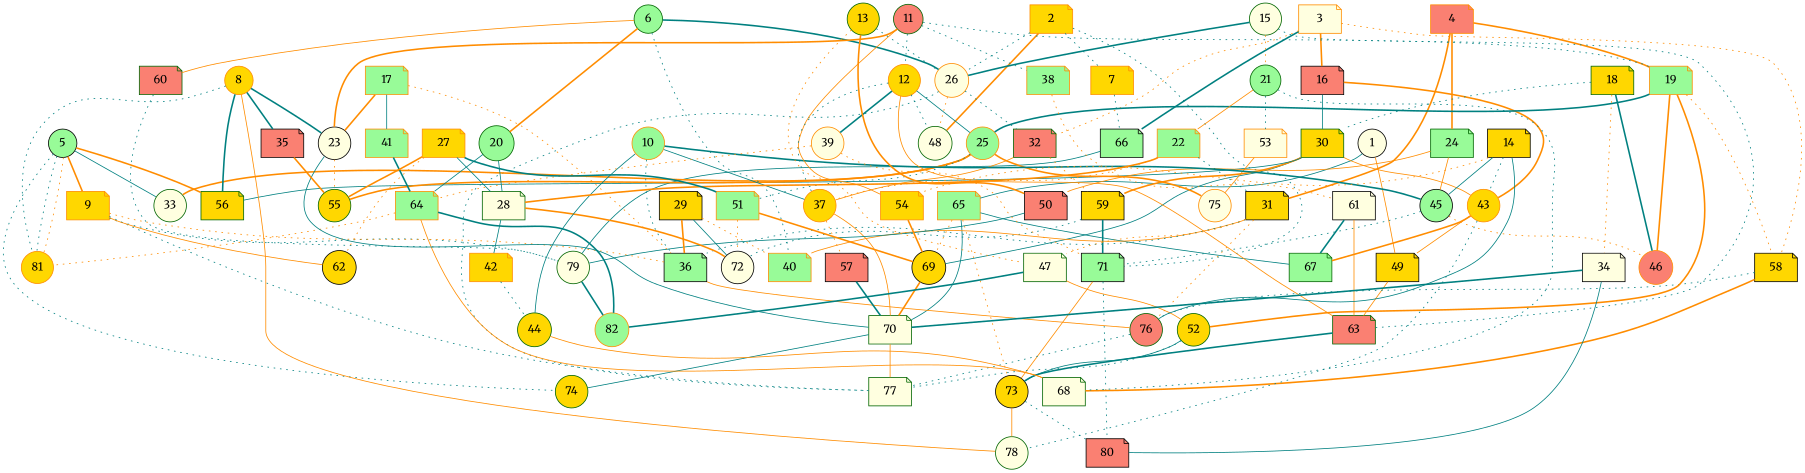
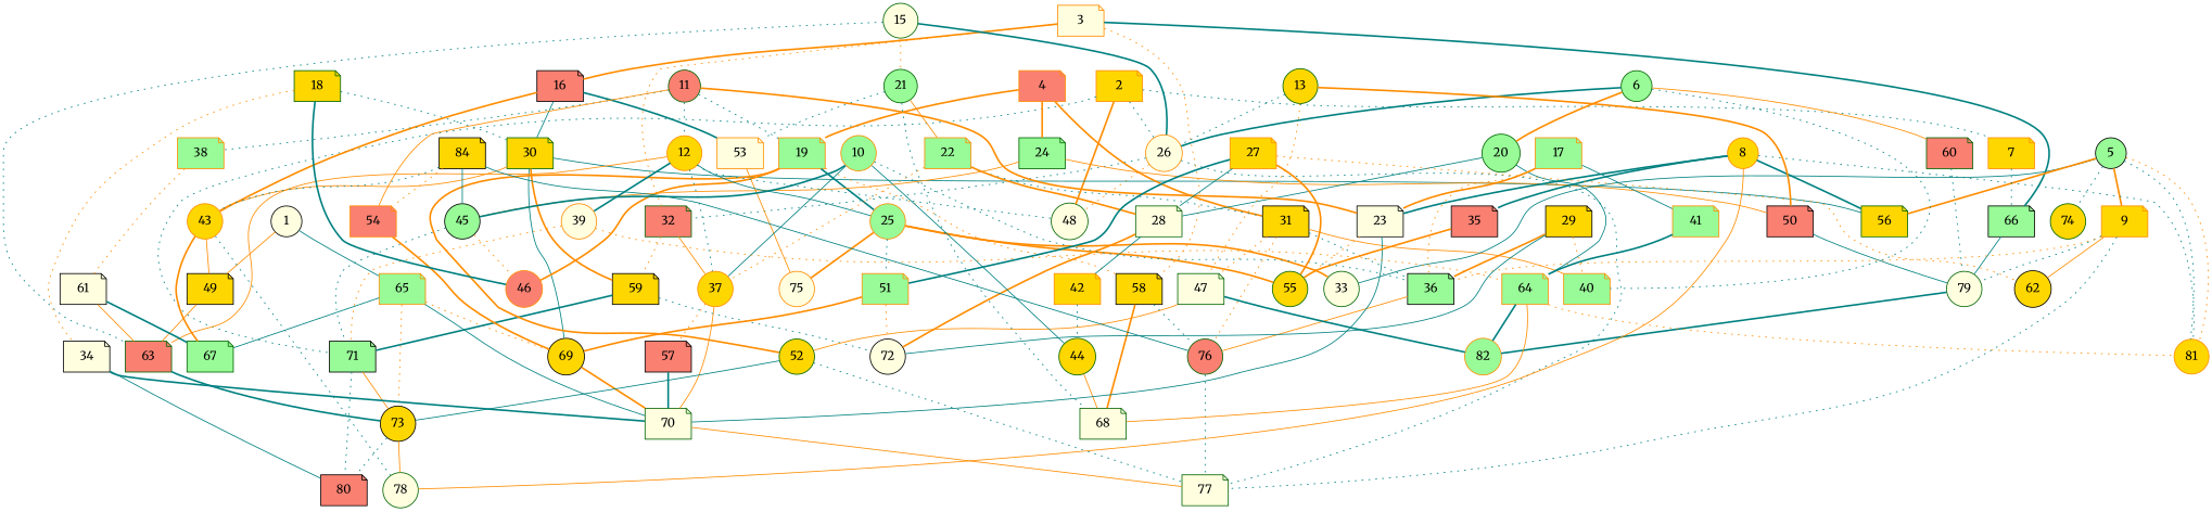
  graph {
    fontname=Merriweather
    node [color=darkorange fillcolor=gold fontname=Merriweather shape=note style=filled]
    edge [color=teal fontname=Merriweather style=dotted]
    1 [color=black fillcolor=lightyellow shape=circle]
    49 [color=black]
    65 [fillcolor=palegreen]
    63 [color=darkgreen fillcolor=salmon]
    70 [color=darkgreen fillcolor=lightyellow]
    69 [color=black shape=circle]
    67 [color=darkgreen fillcolor=palegreen]
    73 [color=black shape=circle]
    2
    7
    26 [fillcolor=lightyellow shape=circle]
    48 [color=darkgreen fillcolor=lightyellow shape=circle]
    71 [color=black fillcolor=palegreen]
    66 [color=black fillcolor=palegreen]
    32 [color=darkgreen fillcolor=salmon]
    77 [color=darkgreen fillcolor=lightyellow]
    80 [color=black fillcolor=salmon]
    3 [fillcolor=lightyellow]
    16 [color=black fillcolor=salmon]
    58 [color=black]
    43 [shape=circle]
    30 [color=darkgreen]
    53 [fillcolor=lightyellow]
    37 [shape=circle]
    59 [color=black]
    76 [color=darkgreen fillcolor=salmon shape=circle]
    68 [color=darkgreen fillcolor=lightyellow]
    79 [color=darkgreen fillcolor=lightyellow shape=circle]
    4 [fillcolor=salmon]
    19 [fillcolor=palegreen]
    24 [color=darkgreen fillcolor=palegreen]
    31 [color=black]
    25 [fillcolor=palegreen shape=circle]
    46 [fillcolor=salmon shape=circle]
    52 [color=darkgreen shape=circle]
    45 [color=black fillcolor=palegreen shape=circle]
    50 [color=black fillcolor=salmon]
    40 [fillcolor=palegreen]
    36 [color=black fillcolor=palegreen]
    47 [color=darkgreen fillcolor=lightyellow]
    5 [color=black fillcolor=palegreen shape=circle]
    33 [color=darkgreen fillcolor=lightyellow shape=circle]
    56 [color=darkgreen]
    74 [color=darkgreen shape=circle]
    81 [shape=circle]
    9
    44 [color=darkgreen shape=circle]
    42
    6 [color=darkgreen fillcolor=palegreen shape=circle]
    20 [color=darkgreen fillcolor=palegreen shape=circle]
    60 [color=darkgreen fillcolor=salmon]
    28 [color=darkgreen fillcolor=lightyellow]
    64 [fillcolor=palegreen]
    8 [shape=circle]
-   23 [color=black fillcolor=lightyellow shape=circle]
+   23 [color=black fillcolor=lightyellow]
    35 [color=black fillcolor=salmon]
    78 [color=darkgreen fillcolor=lightyellow shape=circle]
    55 [color=darkgreen shape=circle]
    62 [color=black shape=circle]
    82 [fillcolor=palegreen shape=circle]
    10 [fillcolor=palegreen shape=circle]
    57 [color=black fillcolor=salmon]
    11 [color=darkgreen fillcolor=salmon shape=circle]
    12 [shape=circle]
    38 [fillcolor=palegreen]
-   54
+   54 [fillcolor=salmon]
    39 [fillcolor=lightyellow shape=circle]
    61 [color=black fillcolor=lightyellow]
    75 [fillcolor=lightyellow shape=circle]
    51 [fillcolor=palegreen]
    13 [color=darkgreen shape=circle]
-   14 [color=black]
+   14 [color=black label=84]
    15 [color=darkgreen fillcolor=lightyellow shape=circle]
    21 [color=darkgreen fillcolor=palegreen shape=circle]
    22 [fillcolor=palegreen]
    17 [fillcolor=palegreen]
    41 [fillcolor=palegreen]
    18 [color=darkgreen]
    34 [color=black fillcolor=lightyellow]
    72 [color=black fillcolor=lightyellow shape=circle]
    27
    29 [color=black]
    1 -- 49 [color=darkorange style=solid]
    1 -- 65 [style=solid]
    49 -- 63 [color=darkorange style=solid]
    65 -- 70 [style=solid]
    65 -- 69 [color=darkorange]
    65 -- 67 [style=solid]
    65 -- 73 [color=darkorange]
    63 -- 73 [style=bold]
    70 -- 77 [color=darkorange style=solid]
-   70 -- 74 [style=solid]
    69 -- 70 [color=darkorange style=bold]
    73 -- 80
    73 -- 78 [color=darkorange style=solid]
    2 -- 7
    2 -- 26
    2 -- 48 [color=darkorange style=bold]
    2 -- 71
    7 -- 66
    26 -- 48 [color=darkorange]
    26 -- 32
    26 -- 77
    71 -- 73 [color=darkorange style=solid]
    71 -- 80
    66 -- 79 [style=solid]
    32 -- 37 [color=darkorange style=solid]
    32 -- 59 [color=darkorange]
    3 -- 66 [style=bold]
    3 -- 32 [color=darkorange]
    3 -- 16 [color=darkorange style=bold]
    3 -- 58 [color=darkorange]
    16 -- 43 [color=darkorange style=bold]
    16 -- 30 [style=solid]
+   16 -- 53 [style=bold]
    58 -- 76
    58 -- 68 [color=darkorange style=bold]
    43 -- 49 [color=darkorange style=solid]
    43 -- 67 [color=darkorange style=bold]
    43 -- 78
    30 -- 69 [style=solid]
    30 -- 43 [color=darkorange style=solid]
    30 -- 59 [color=darkorange style=bold]
    30 -- 56 [style=solid]
    53 -- 75 [color=darkorange style=solid]
    37 -- 70 [color=darkorange style=solid]
    37 -- 57 [color=darkorange]
    59 -- 71 [style=bold]
    59 -- 72
    76 -- 77
    79 -- 82 [style=bold]
    4 -- 19 [color=darkorange style=bold]
    4 -- 24 [color=darkorange style=bold]
    4 -- 31 [color=darkorange style=bold]
    19 -- 58 [color=darkorange]
    19 -- 25 [style=bold]
    19 -- 46 [color=darkorange style=bold]
    19 -- 52 [color=darkorange style=bold]
    24 -- 45 [color=darkorange style=solid]
    24 -- 50 [color=darkorange style=solid]
    31 -- 76 [color=darkorange]
    31 -- 40 [color=darkorange style=solid]
    31 -- 36
    31 -- 47 [color=darkorange]
    25 -- 33 [color=darkorange style=bold]
    25 -- 55 [color=darkorange style=bold]
    25 -- 75 [color=darkorange style=bold]
    25 -- 51
    52 -- 73 [style=solid]
    52 -- 77
    45 -- 71
    45 -- 46 [color=darkorange]
    50 -- 79 [style=solid]
    36 -- 76 [color=darkorange style=solid]
    47 -- 52 [color=darkorange style=solid]
    47 -- 82 [style=bold]
    5 -- 33 [style=solid]
    5 -- 56 [color=darkorange style=bold]
    5 -- 74
    5 -- 81
    5 -- 81 [color=darkorange]
    5 -- 9 [color=darkorange style=bold]
    9 -- 77
    9 -- 79
    9 -- 36 [color=darkorange]
    9 -- 62 [color=darkorange style=solid]
    44 -- 68 [color=darkorange style=solid]
    42 -- 44
    6 -- 26 [style=bold]
    6 -- 40
    6 -- 20 [color=darkorange style=bold]
    6 -- 60 [color=darkorange style=solid]
    20 -- 28 [style=solid]
    20 -- 64 [style=solid]
    60 -- 79
    28 -- 42 [style=solid]
    28 -- 72 [color=darkorange style=bold]
    64 -- 68 [color=darkorange style=solid]
    64 -- 81 [color=darkorange]
    64 -- 82 [style=bold]
    8 -- 56 [style=bold]
    8 -- 81
    8 -- 23 [style=bold]
    8 -- 35 [style=bold]
    8 -- 78 [color=darkorange style=solid]
    23 -- 70 [style=solid]
    23 -- 55 [color=darkorange]
    35 -- 55 [color=darkorange style=bold]
    10 -- 37 [style=solid]
    10 -- 45 [style=bold]
    10 -- 36
    10 -- 44 [style=solid]
    57 -- 70 [style=bold]
    11 -- 19
    11 -- 23 [color=darkorange style=bold]
    11 -- 12
    11 -- 38
    11 -- 54 [color=darkorange style=solid]
    12 -- 63 [color=darkorange style=solid]
    12 -- 48
    12 -- 37
    12 -- 25 [style=solid]
    12 -- 39 [style=bold]
    38 -- 61 [color=darkorange]
    54 -- 69 [color=darkorange style=bold]
    39 -- 71 [color=darkorange]
    39 -- 64 [color=darkorange]
    61 -- 63 [color=darkorange style=solid]
    61 -- 67 [style=bold]
    51 -- 69 [color=darkorange style=bold]
    51 -- 72 [color=darkorange]
    13 -- 26
    13 -- 50 [color=darkorange style=bold]
    13 -- 47 [color=darkorange]
    14 -- 43
    14 -- 76 [style=solid]
    14 -- 45 [style=solid]
    14 -- 54 [color=darkorange]
    15 -- 63
    15 -- 26 [style=bold]
    15 -- 21 [color=darkorange]
    21 -- 53
    21 -- 68
    21 -- 22 [color=darkorange style=solid]
    22 -- 37 [color=darkorange]
    22 -- 31
    22 -- 28 [color=darkorange style=bold]
    17 -- 36 [color=darkorange]
    17 -- 23 [color=darkorange style=bold]
    17 -- 41 [style=solid]
    41 -- 64 [style=bold]
    18 -- 30
    18 -- 46 [style=bold]
    18 -- 34 [color=darkorange]
    34 -- 70 [style=bold]
    34 -- 80 [style=solid]
    27 -- 28 [style=solid]
    27 -- 55 [color=darkorange style=bold]
    27 -- 62 [color=darkorange]
    27 -- 51 [style=bold]
    29 -- 40 [color=darkorange]
    29 -- 36 [color=darkorange style=bold]
    29 -- 72 [style=solid]
  }
